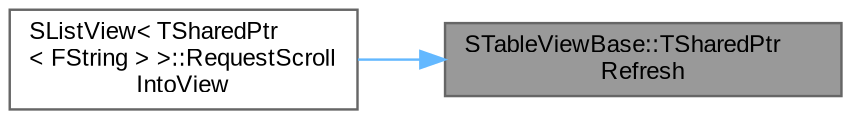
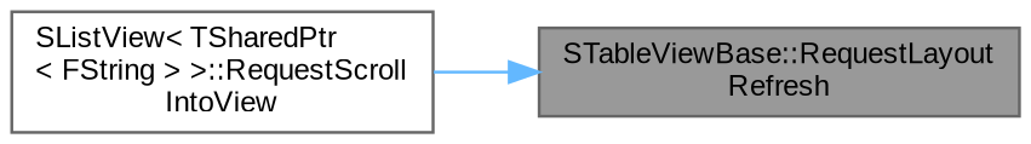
  digraph {
    rankdir=RL
    fontname="Liberation Sans"
    node [fontname="Liberation Sans" fontsize=10 shape=box style=filled]
-   n1 [color=gray40 fillcolor=grey60 fontcolor=black height=0.2 label="STableViewBase::TSharedPtr\lRefresh" width=0.4]
+   n1 [color=gray40 fillcolor=grey60 fontcolor=black height=0.2 label="STableViewBase::RequestLayout\lRefresh" width=0.4]
    n2 [color=grey40 fillcolor=white height=0.2 label="SListView\< TSharedPtr\l\< FString \> \>::RequestScroll\lIntoView" width=0.4]
    n1 -> n2 [color=steelblue1 dir=back fontname="Liberation Sans" fontsize=10 labelfontname=Helvetica labelfontsize=10 style=solid]
  }
